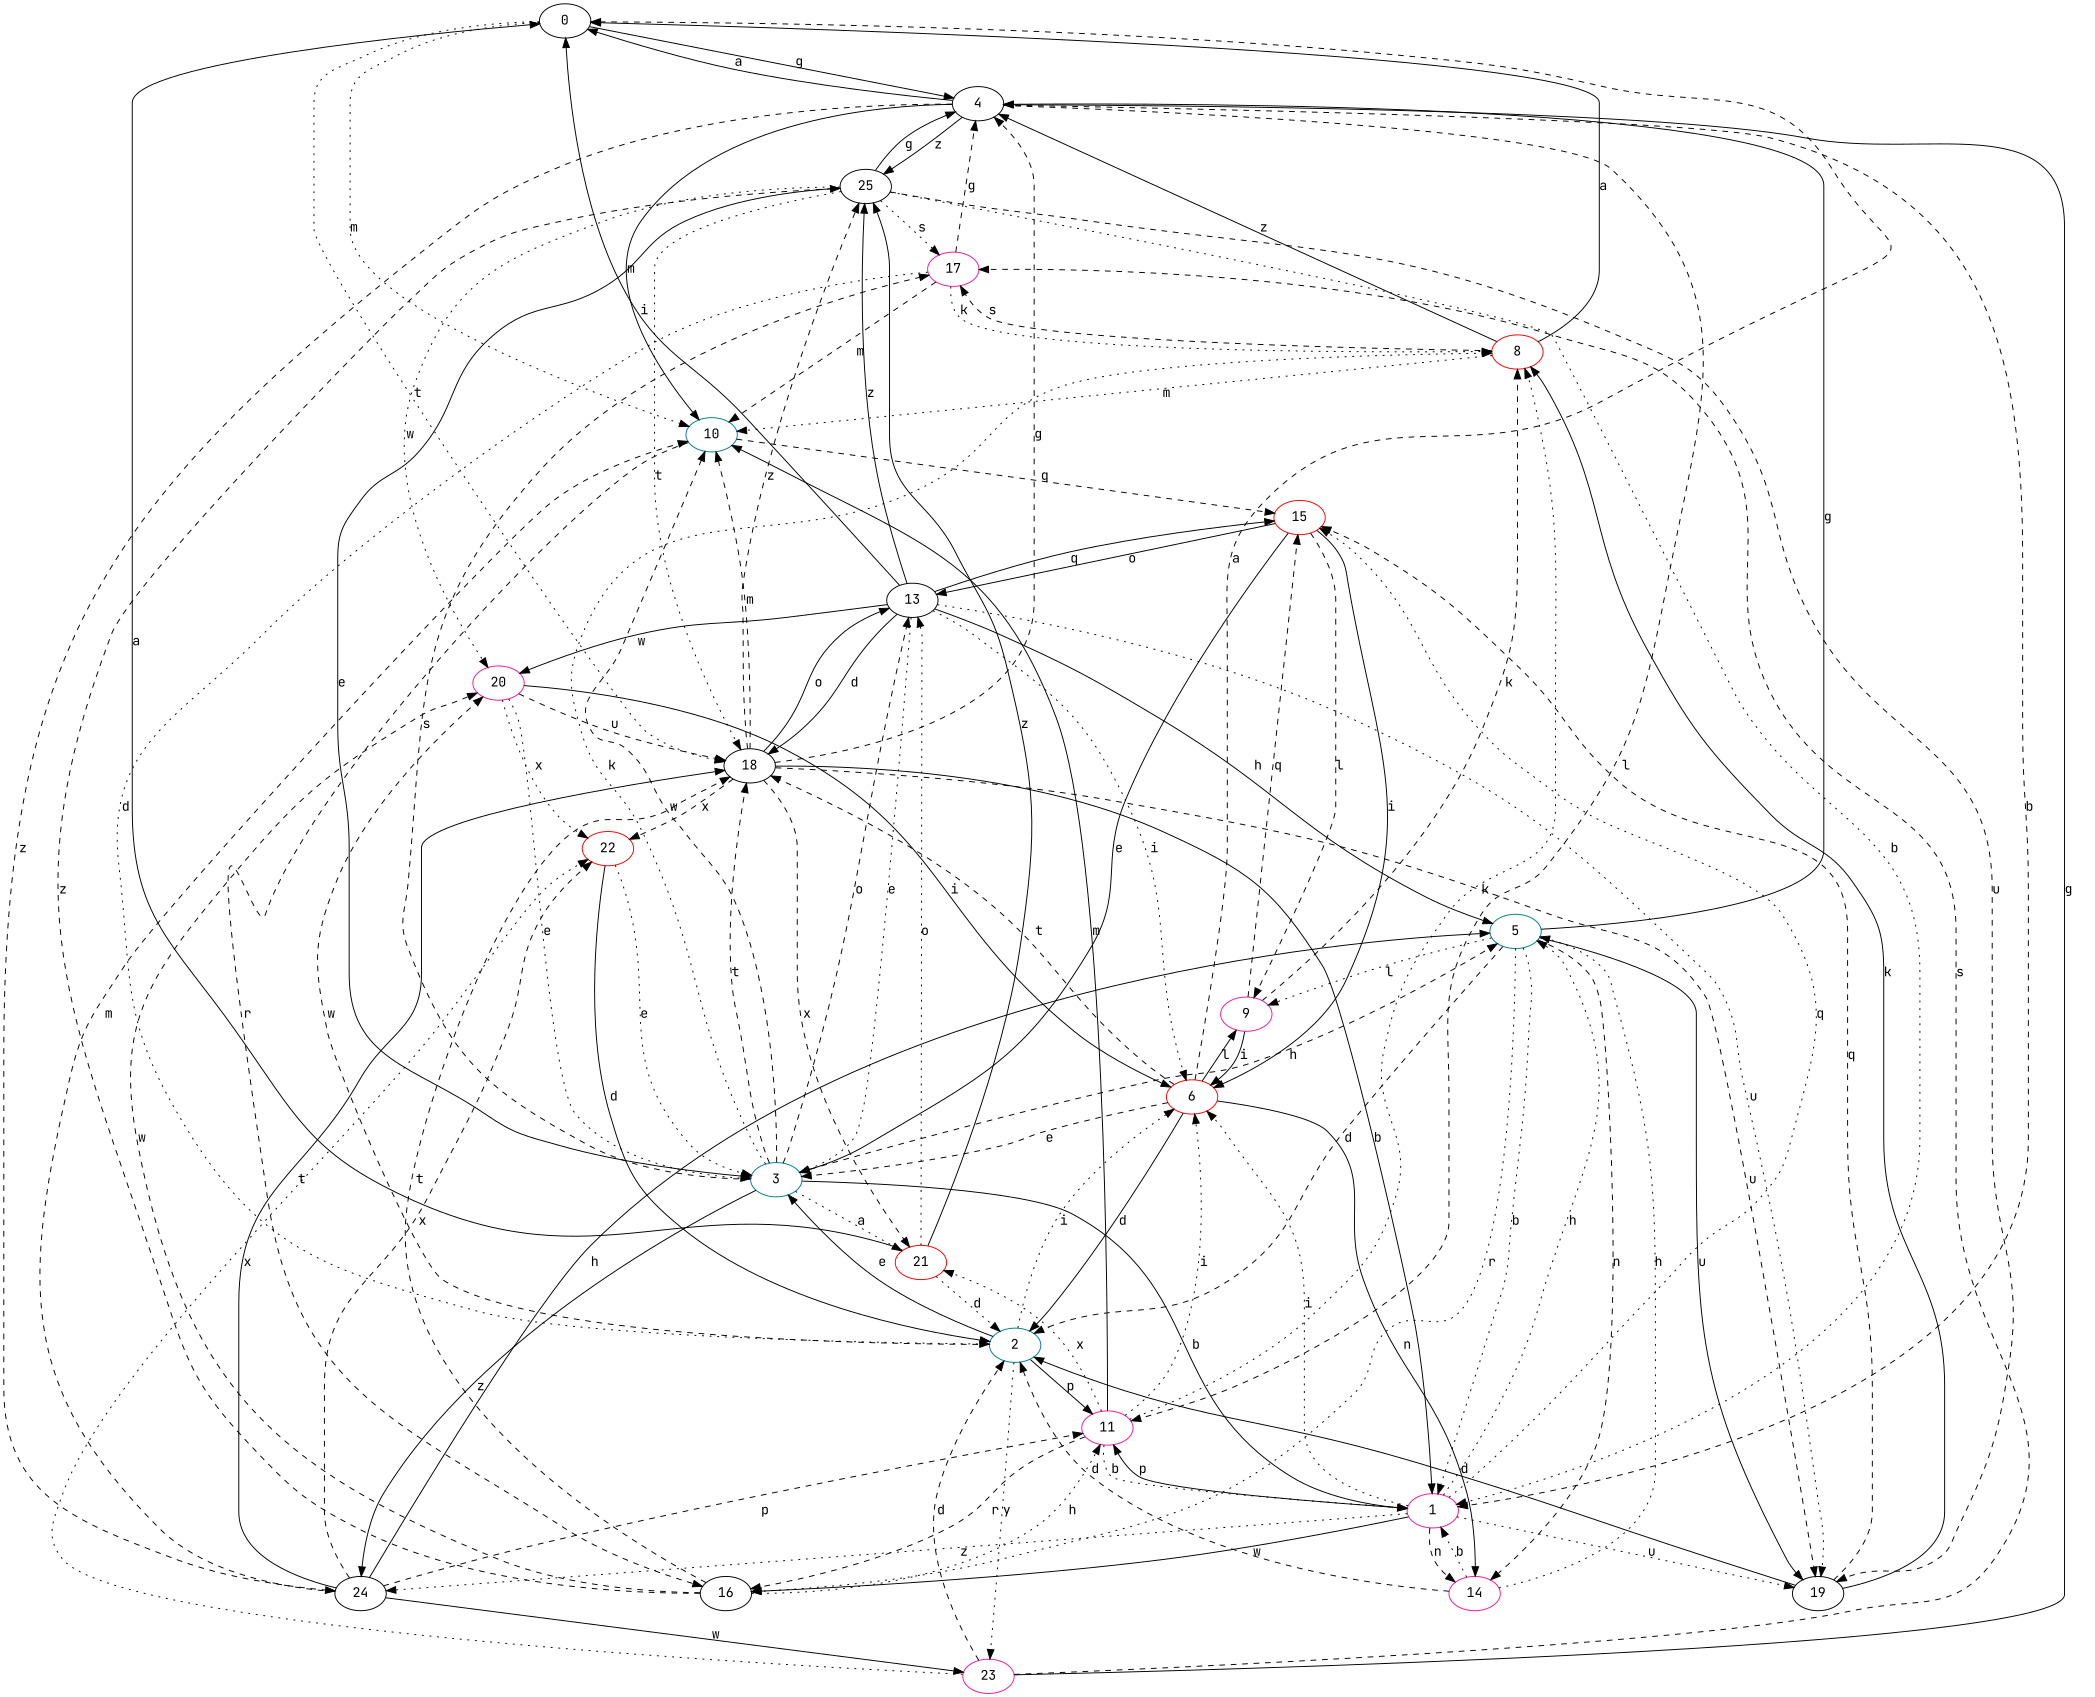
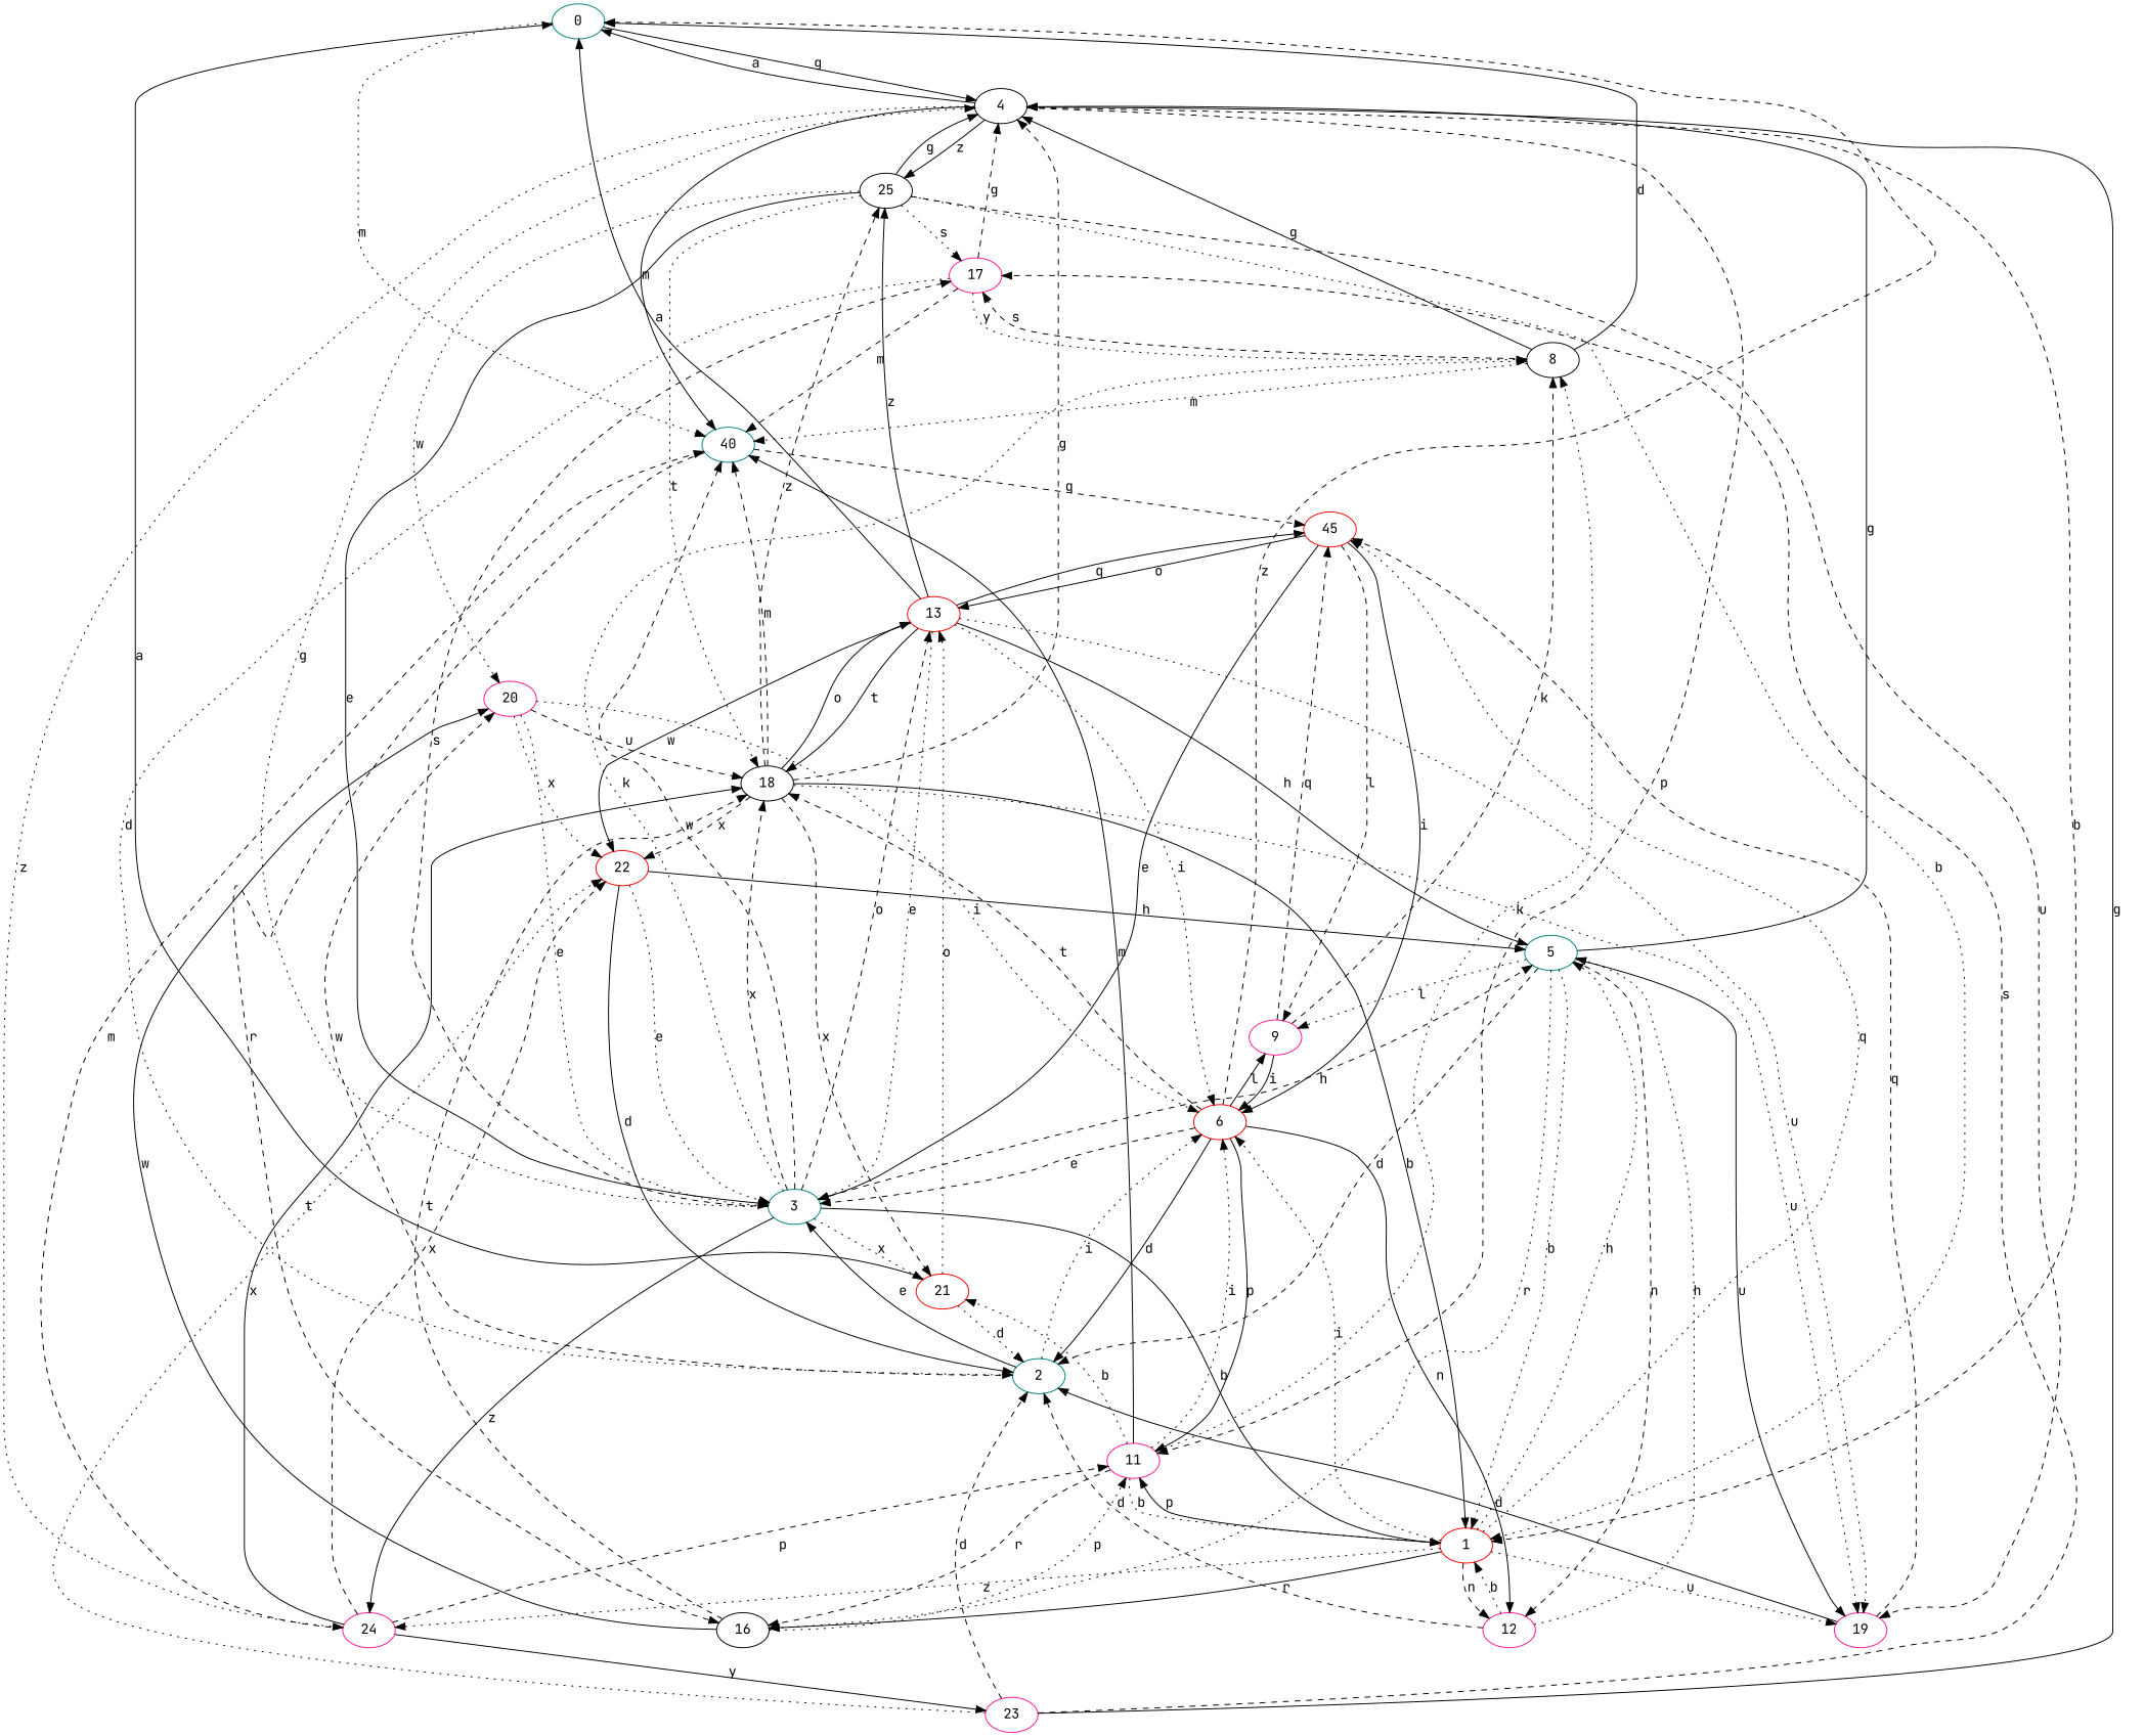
  strict digraph {
    fontname="JetBrains Mono"
    node [color=black fontname="JetBrains Mono"]
    edge [fontname="JetBrains Mono" style=solid]
-   0
+   0 [color=teal]
    4
-   10 [color=teal]
+   10 [color=teal label=40]
    18
-   1 [color=deeppink]
+   1 [color=red]
    n6 [color=deeppink label=11]
-   24
+   24 [color=deeppink]
    25
-   15 [color=red]
+   15 [color=red label=45]
    16
-   19
-   13
+   19 [color=deeppink]
+   13 [color=red]
    21 [color=red]
    22 [color=red]
    5 [color=teal]
    6 [color=red]
-   12 [color=deeppink label=14]
+   12 [color=deeppink]
    2 [color=teal]
    9 [color=deeppink]
    3 [color=teal]
-   8 [color=red]
+   8
    20 [color=deeppink]
    23 [color=deeppink]
    17 [color=deeppink]
    0 -> 4 [label=g]
    0 -> 10 [label=m style=dotted]
-   0 -> 18 [label=t style=dotted]
    4 -> 0 [label=a]
    4 -> 10 [label=m]
    4 -> 1 [label=b style=dashed]
-   4 -> n6 [label=l style=dashed]
-   4 -> 24 [label=z style=dashed]
+   4 -> n6 [label=p style=dashed]
+   4 -> 24 [label=z style=dotted]
    4 -> 25 [label=z]
    10 -> 15 [label=q style=dashed]
    10 -> 16 [label=r style=dashed]
    18 -> 4 [label=g style=dashed]
    18 -> 10 [label=m style=dashed]
    18 -> 1 [label=b]
    18 -> 25 [label=z style=dashed]
-   18 -> 19 [label=u style=dashed]
+   18 -> 19 [label=u style=dotted]
    18 -> 13 [label=o]
    18 -> 21 [label=x style=dashed]
    18 -> 22 [label=x style=dashed]
    1 -> n6 [label=p]
    1 -> 24 [label=z style=dotted]
    1 -> 15 [label=q style=dotted]
-   1 -> 16 [label=w]
+   1 -> 16 [label=r]
    1 -> 19 [label=u style=dotted]
    1 -> 5 [label=h style=dotted]
    1 -> 6 [label=i style=dotted]
    1 -> 12 [label=n style=dashed]
    n6 -> 10 [label=m]
    n6 -> 1 [label=b style=dotted]
    n6 -> 16 [label=r style=dashed]
-   n6 -> 21 [label=x style=dotted]
+   n6 -> 21 [label=b style=dotted]
    n6 -> 6 [label=i style=dotted]
    n6 -> 8 [label=k style=dotted]
    24 -> 10 [label=m style=dashed]
    24 -> 18 [label=t]
    24 -> n6 [label=p style=dashed]
    24 -> 22 [label=x style=dashed]
-   24 -> 5 [label=h]
-   24 -> 23 [label=w]
+   22 -> 5 [label=h]
+   24 -> 23 [label=y]
    25 -> 4 [label=g]
    25 -> 18 [label=t style=dotted]
    25 -> 1 [label=b style=dotted]
    25 -> 19 [label=u style=dashed]
    25 -> 3 [label=e]
    25 -> 20 [label=w style=dotted]
    25 -> 17 [label=s style=dotted]
    15 -> 13 [label=o]
    15 -> 6 [label=i]
    15 -> 9 [label=l style=dashed]
    15 -> 3 [label=e]
    16 -> 18 [label=t style=dashed]
-   16 -> n6 [label=h style=dotted]
-   16 -> 25 [label=z style=dashed]
-   16 -> 20 [label=w style=dashed]
+   16 -> n6 [label=p style=dotted]
+   16 -> 20 [label=w]
    19 -> 15 [label=q style=dashed]
    19 -> 2 [label=d]
-   19 -> 8 [label=k]
-   13 -> 0 [label=i]
-   13 -> 18 [label=d]
+   13 -> 0 [label=a]
+   13 -> 18 [label=t]
    13 -> 25 [label=z]
    13 -> 15 [label=q]
    13 -> 19 [label=u style=dotted]
    13 -> 5 [label=h]
    13 -> 6 [label=i style=dotted]
    13 -> 3 [label=e style=dotted]
-   13 -> 20 [label=w]
+   13 -> 22 [label=w]
    21 -> 0 [label=a]
-   21 -> 25 [label=z]
    21 -> 13 [label=o style=dotted]
    21 -> 2 [label=d style=dotted]
    22 -> 2 [label=d]
    22 -> 3 [label=e style=dotted]
    5 -> 4 [label=g]
    5 -> 1 [label=b style=dotted]
    5 -> 16 [label=r style=dotted]
    5 -> 19 [label=u]
    5 -> 12 [label=n style=dashed]
    5 -> 2 [label=d style=dashed]
    5 -> 9 [label=l style=dotted]
-   6 -> 0 [label=a style=dashed]
+   6 -> 0 [label=z style=dashed]
    6 -> 18 [label=t style=dashed]
-   2 -> n6 [label=p]
+   6 -> n6 [label=p]
    6 -> 12 [label=n]
    6 -> 2 [label=d]
    6 -> 9 [label=l]
    6 -> 3 [label=e style=dashed]
    12 -> 1 [label=b style=dotted]
    12 -> 5 [label=h style=dotted]
    12 -> 2 [label=d style=dashed]
    2 -> 6 [label=i style=dotted]
    2 -> 3 [label=e]
    2 -> 20 [label=w style=dashed]
-   2 -> 23 [label=y style=dotted]
    9 -> 15 [label=q style=dashed]
    9 -> 6 [label=i]
    9 -> 8 [label=k style=dashed]
+   3 -> 4 [label=g style=dotted]
    3 -> 10 [label=w style=dashed]
-   3 -> 18 [label=t style=dashed]
+   3 -> 18 [label=x style=dashed]
    3 -> 1 [label=b]
    3 -> 24 [label=z]
    3 -> 13 [label=o style=dashed]
-   3 -> 21 [label=a style=dotted]
+   3 -> 21 [label=x style=dotted]
    3 -> 5 [label=h style=dashed]
    3 -> 8 [label=k style=dotted]
    3 -> 17 [label=s style=dashed]
-   8 -> 0 [label=a]
-   8 -> 4 [label=z]
+   8 -> 0 [label=d]
+   8 -> 4 [label=g]
    8 -> 10 [label=m style=dotted]
    8 -> 17 [label=s style=dashed]
    20 -> 18 [label=u style=dashed]
    20 -> 22 [label=x style=dotted]
-   20 -> 6 [label=i]
+   20 -> 6 [label=i style=dotted]
    20 -> 3 [label=e style=dotted]
    23 -> 4 [label=g]
    23 -> 22 [label=x style=dotted]
    23 -> 2 [label=d style=dashed]
    23 -> 17 [label=s style=dashed]
    17 -> 4 [label=g style=dashed]
    17 -> 10 [label=m style=dashed]
    17 -> 2 [label=d style=dotted]
-   17 -> 8 [label=k style=dotted]
+   17 -> 8 [label=y style=dotted]
  }
